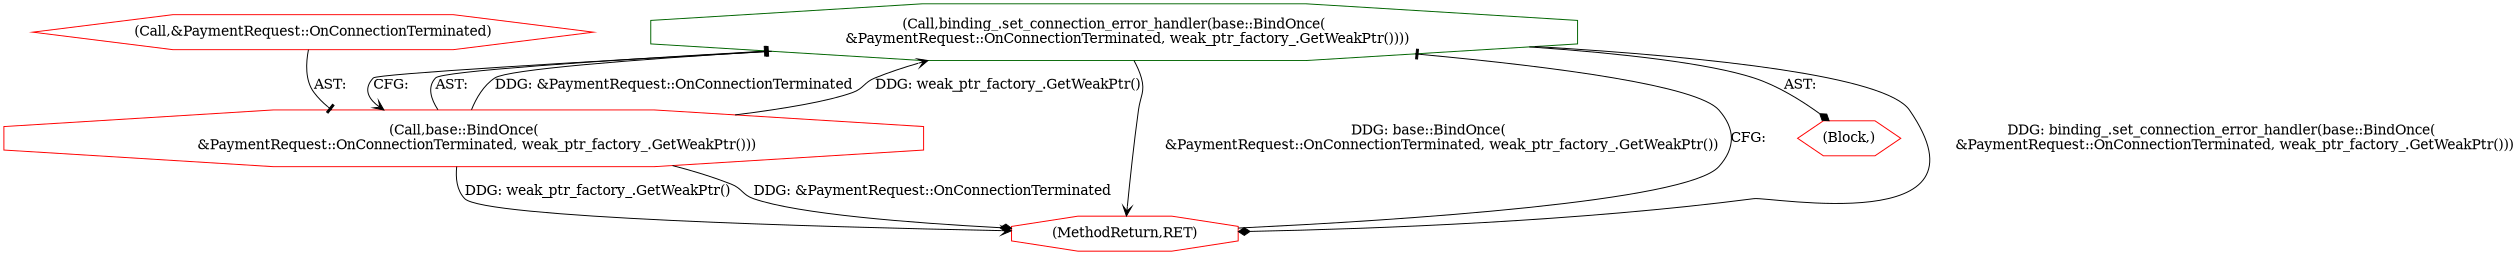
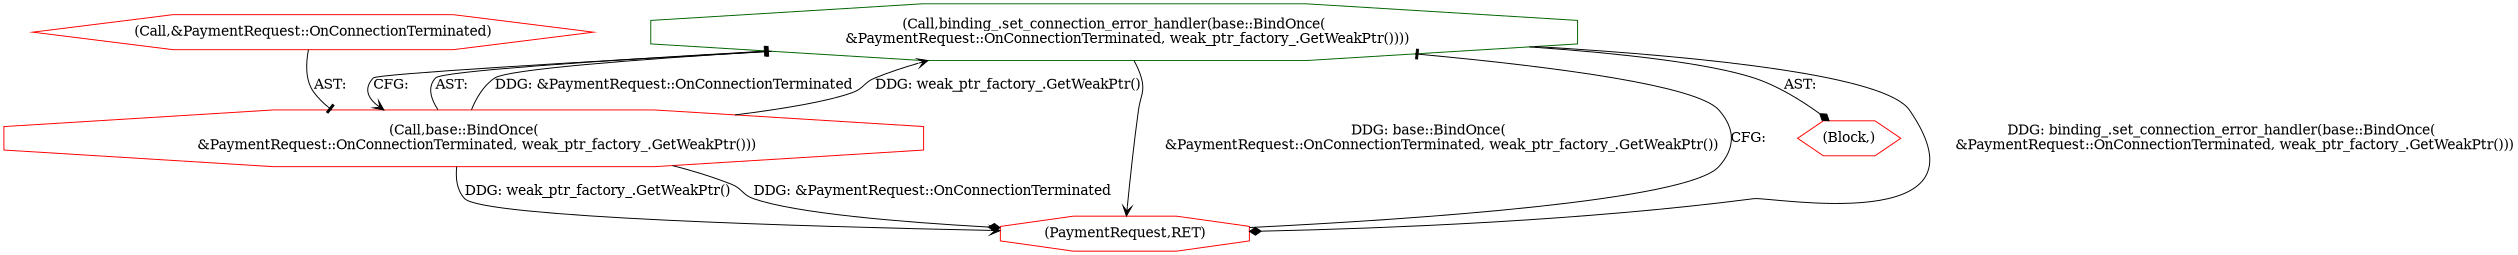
  digraph {
    node [color=red shape=octagon]
    edge [arrowhead=vee]
    n1 [color=darkgreen label="(Call,binding_.set_connection_error_handler(base::BindOnce(\n      &PaymentRequest::OnConnectionTerminated, weak_ptr_factory_.GetWeakPtr())))"]
    n2 [label="(Call,base::BindOnce(\n      &PaymentRequest::OnConnectionTerminated, weak_ptr_factory_.GetWeakPtr()))"]
    n3 [label="(Block,)" shape=hexagon]
-   n4 [label="(MethodReturn,RET)"]
+   n4 [label="(PaymentRequest,RET)"]
    n5 [label="(Call,&PaymentRequest::OnConnectionTerminated)" shape=hexagon]
    n1 -> n2 [label="CFG: "]
    n1 -> n3 [arrowhead=diamond label="AST: "]
    n1 -> n4 [label="DDG: base::BindOnce(\n      &PaymentRequest::OnConnectionTerminated, weak_ptr_factory_.GetWeakPtr())"]
    n1 -> n4 [arrowhead=diamond label="DDG: binding_.set_connection_error_handler(base::BindOnce(\n      &PaymentRequest::OnConnectionTerminated, weak_ptr_factory_.GetWeakPtr()))"]
    n2 -> n1 [arrowhead=tee label="AST: "]
    n2 -> n1 [arrowhead=tee label="DDG: &PaymentRequest::OnConnectionTerminated"]
    n2 -> n1 [label="DDG: weak_ptr_factory_.GetWeakPtr()"]
    n2 -> n4 [label="DDG: weak_ptr_factory_.GetWeakPtr()"]
    n2 -> n4 [arrowhead=diamond label="DDG: &PaymentRequest::OnConnectionTerminated"]
    n4 -> n1 [arrowhead=tee label="CFG: "]
    n5 -> n2 [arrowhead=tee label="AST: "]
  }
